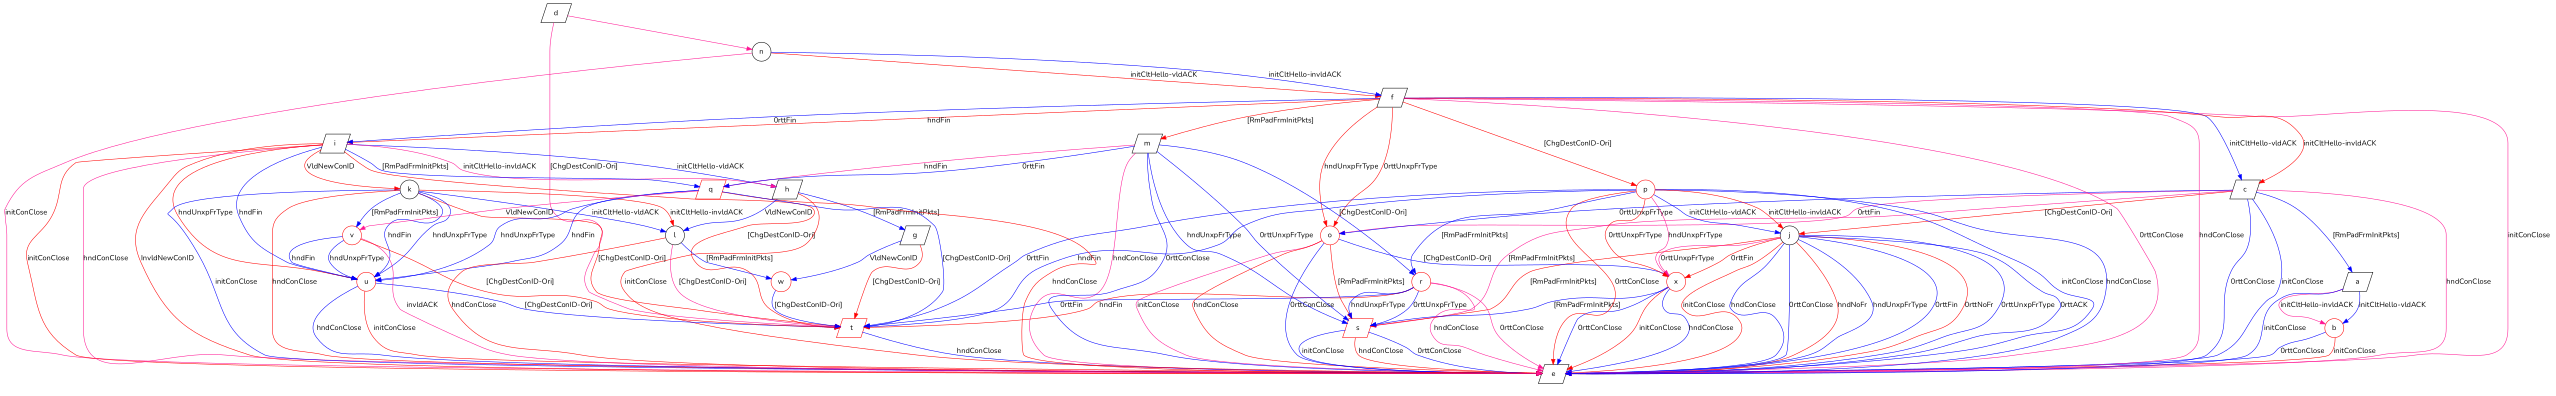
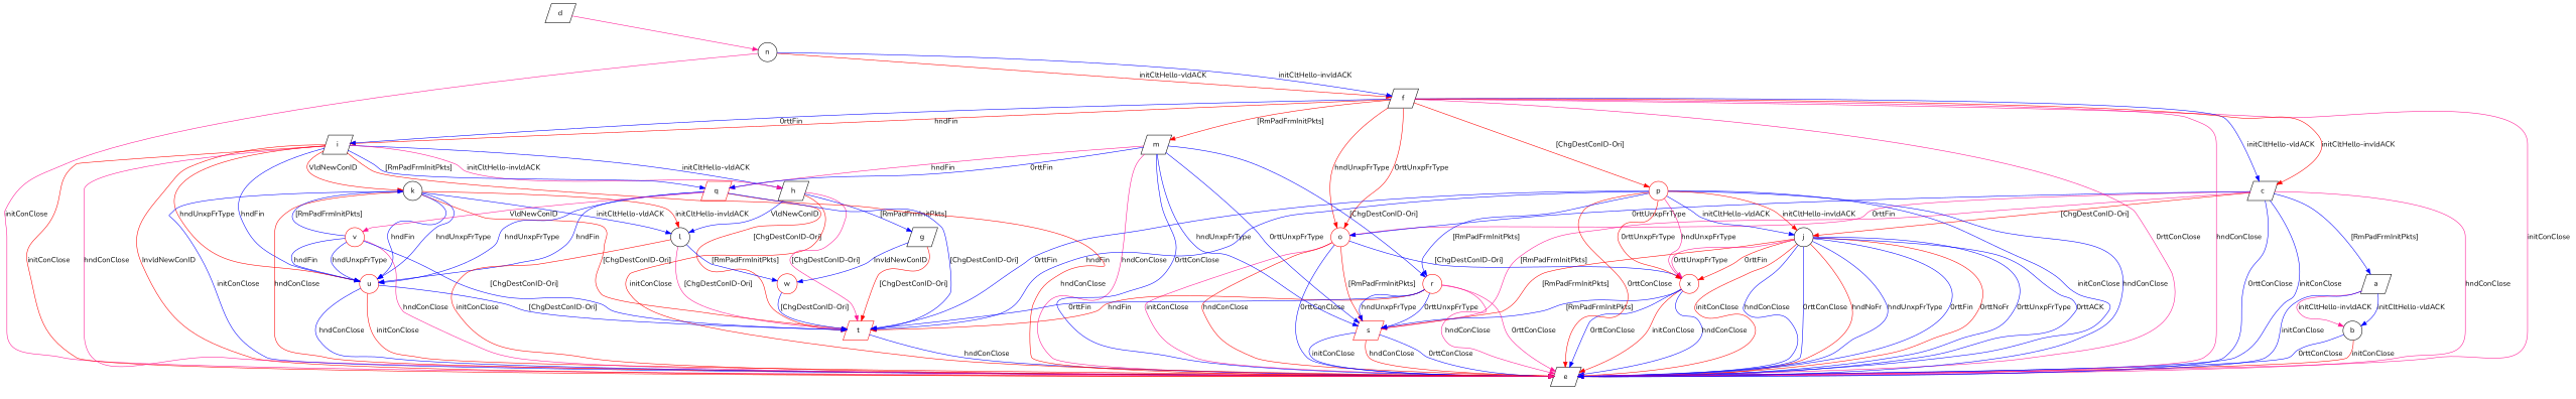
  digraph {
    fontname=Nunito
    node [fontname=Nunito shape=circle]
    edge [color=blue fontname=Nunito]
-   b [color=red]
+   b
    a [shape=parallelogram]
    e [shape=parallelogram]
    c [shape=parallelogram]
    j
    o [color=red]
    s [color=red shape=parallelogram]
    x [color=red]
    n
    d [shape=parallelogram]
    f [shape=parallelogram]
    i [shape=parallelogram]
    m [shape=parallelogram]
    p [color=red]
    t [color=red shape=parallelogram]
    h [shape=parallelogram]
    k
    q [color=red shape=parallelogram]
    u [color=red]
    r [color=red]
    g [shape=parallelogram]
    l
    v [color=red]
    w [color=red]
    b -> e [color=red label="initConClose "]
    b -> e [label="0rttConClose "]
    a -> b [label="initCltHello-vldACK "]
    a -> b [color=deeppink label="initCltHello-invldACK "]
    a -> e [label="initConClose "]
    c -> a [label="[RmPadFrmInitPkts] "]
    c -> e [color=deeppink label="hndConClose "]
    c -> e [label="0rttConClose "]
    c -> e [label="initConClose "]
    c -> j [color=red label="[ChgDestConID-Ori] "]
    c -> o [color=deeppink label="0rttFin "]
    c -> o [label="0rttUnxpFrType "]
    c -> s [color=deeppink label="[RmPadFrmInitPkts] "]
    j -> e [label="hndConClose "]
    j -> e [label="0rttConClose "]
    j -> e [color=red label="hndNoFr "]
    j -> e [label="hndUnxpFrType "]
    j -> e [label="0rttFin "]
    j -> e [color=red label="0rttNoFr "]
    j -> e [label="0rttUnxpFrType "]
    j -> e [label="0rttACK "]
    j -> e [color=red label="initConClose "]
    j -> s [color=red label="[RmPadFrmInitPkts] "]
    j -> x [color=red label="0rttFin "]
    j -> x [color=deeppink label="0rttUnxpFrType "]
    o -> e [color=deeppink label="initConClose "]
    o -> e [color=red label="hndConClose "]
    o -> e [label="0rttConClose "]
    o -> s [color=red label="[RmPadFrmInitPkts] "]
    o -> x [label="[ChgDestConID-Ori] "]
    s -> e [label="initConClose "]
    s -> e [color=red label="hndConClose "]
    s -> e [label="0rttConClose "]
    x -> e [color=red label="initConClose "]
    x -> e [label="hndConClose "]
    x -> e [label="0rttConClose "]
    x -> s [label="[RmPadFrmInitPkts] "]
    n -> e [color=deeppink label="initConClose "]
    n -> f [color=red label="initCltHello-vldACK "]
    n -> f [label="initCltHello-invldACK "]
    d -> n [color=deeppink]
    f -> e [color=deeppink label="hndConClose "]
    f -> e [color=deeppink label="0rttConClose "]
    f -> e [color=deeppink label="initConClose "]
    f -> c [label="initCltHello-vldACK "]
    f -> c [color=red label="initCltHello-invldACK "]
    f -> o [color=red label="hndUnxpFrType "]
    f -> o [color=red label="0rttUnxpFrType "]
    f -> i [color=red label="hndFin "]
    f -> i [label="0rttFin "]
    f -> m [color=red label="[RmPadFrmInitPkts] "]
    f -> p [color=red label="[ChgDestConID-Ori] "]
    i -> e [color=red label="InvldNewConID "]
    i -> e [color=red label="initConClose "]
    i -> e [color=deeppink label="hndConClose "]
    i -> t [color=red label="[ChgDestConID-Ori] "]
    i -> h [label="initCltHello-vldACK "]
    i -> h [color=deeppink label="initCltHello-invldACK "]
    i -> k [color=red label="VldNewConID "]
    i -> q [label="[RmPadFrmInitPkts] "]
    i -> u [label="hndFin "]
    i -> u [color=red label="hndUnxpFrType "]
    m -> e [color=deeppink label="hndConClose "]
    m -> e [label="0rttConClose "]
    m -> s [label="hndUnxpFrType "]
    m -> s [label="0rttUnxpFrType "]
    m -> q [color=deeppink label="hndFin "]
    m -> q [label="0rttFin "]
    m -> r [label="[ChgDestConID-Ori] "]
    p -> e [label="initConClose "]
    p -> e [label="hndConClose "]
    p -> e [color=red label="0rttConClose "]
    p -> j [label="initCltHello-vldACK "]
    p -> j [color=red label="initCltHello-invldACK "]
    p -> x [color=deeppink label="hndUnxpFrType "]
    p -> x [color=red label="0rttUnxpFrType "]
    p -> t [label="hndFin "]
    p -> t [label="0rttFin "]
    p -> r [label="[RmPadFrmInitPkts] "]
    t -> e [label="hndConClose "]
    h -> e [color=red label="initConClose "]
-   d -> t [color=deeppink label="[ChgDestConID-Ori] "]
+   h -> t [color=deeppink label="[ChgDestConID-Ori] "]
    h -> g [label="[RmPadFrmInitPkts] "]
    h -> l [label="VldNewConID "]
    k -> e [label="initConClose "]
    k -> e [color=red label="hndConClose "]
    k -> t [color=red label="[ChgDestConID-Ori] "]
    k -> u [label="hndFin "]
    k -> u [label="hndUnxpFrType "]
    k -> l [label="initCltHello-vldACK "]
    k -> l [color=red label="initCltHello-invldACK "]
-   k -> v [label="[RmPadFrmInitPkts] "]
+   v -> k [label="[RmPadFrmInitPkts] "]
    q -> e [color=red label="hndConClose "]
    q -> t [label="[ChgDestConID-Ori] "]
    q -> u [label="hndFin "]
    q -> u [label="hndUnxpFrType "]
    q -> v [color=deeppink label="VldNewConID "]
    u -> e [color=red label="initConClose "]
    u -> e [label="hndConClose "]
    u -> t [label="[ChgDestConID-Ori] "]
    r -> e [color=deeppink label="hndConClose "]
    r -> e [color=deeppink label="0rttConClose "]
    r -> s [label="hndUnxpFrType "]
    r -> s [label="0rttUnxpFrType "]
    r -> t [color=red label="hndFin "]
    r -> t [label="0rttFin "]
    g -> t [color=red label="[ChgDestConID-Ori] "]
-   g -> w [label="VldNewConID "]
-   l -> e [color=red label="hndConClose "]
+   g -> w [label="InvldNewConID "]
+   l -> e [color=red label="initConClose "]
    l -> t [color=deeppink label="[ChgDestConID-Ori] "]
    l -> w [label="[RmPadFrmInitPkts] "]
-   v -> e [color=deeppink label="invldACK "]
-   v -> t [color=red label="[ChgDestConID-Ori] "]
+   v -> e [color=deeppink label="hndConClose "]
+   v -> t [label="[ChgDestConID-Ori] "]
    v -> u [label="hndFin "]
    v -> u [label="hndUnxpFrType "]
    w -> t [label="[ChgDestConID-Ori] "]
  }
